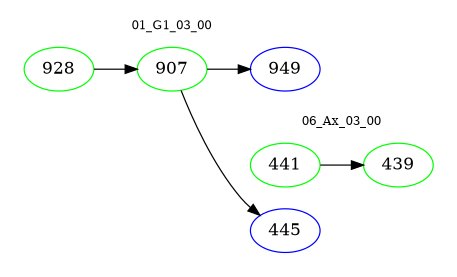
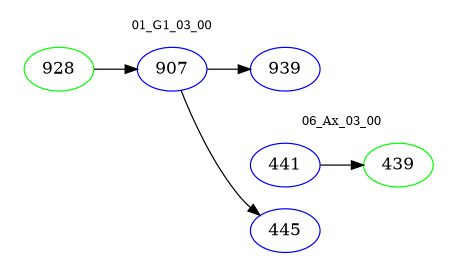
  digraph {
    rankdir=LR
    node [color=green]
    edge [color=black]
-   n1 [label=441]
+   n1 [color=blue label=441]
    n2 [label=439]
    n3 [color=blue label=445]
    n4 [label=928]
-   n5 [label=907]
-   n6 [color=blue label=949]
+   n5 [color=blue label=907]
+   n6 [color=blue label=939]
    subgraph cluster_1 {
      color=white
      fontsize=10
      label="06_Ax_03_00"
      n1
      n2
      n3
    }
    subgraph cluster_2 {
      color=white
      fontsize=10
      label="01_G1_03_00"
      n4
      n5
      n6
    }
    n1 -> n2
    n4 -> n5
    n5 -> n3
    n5 -> n6
  }
